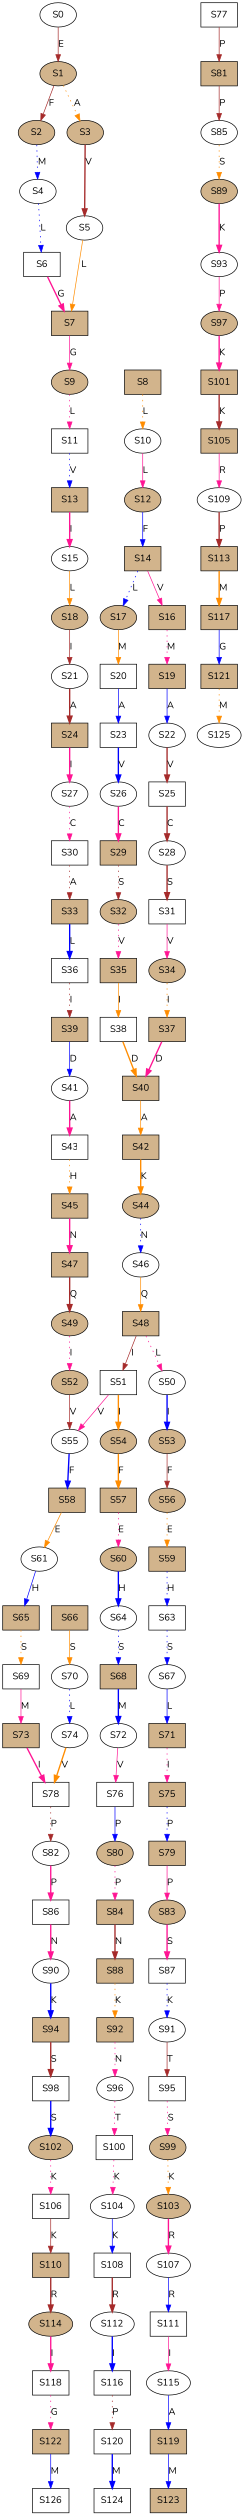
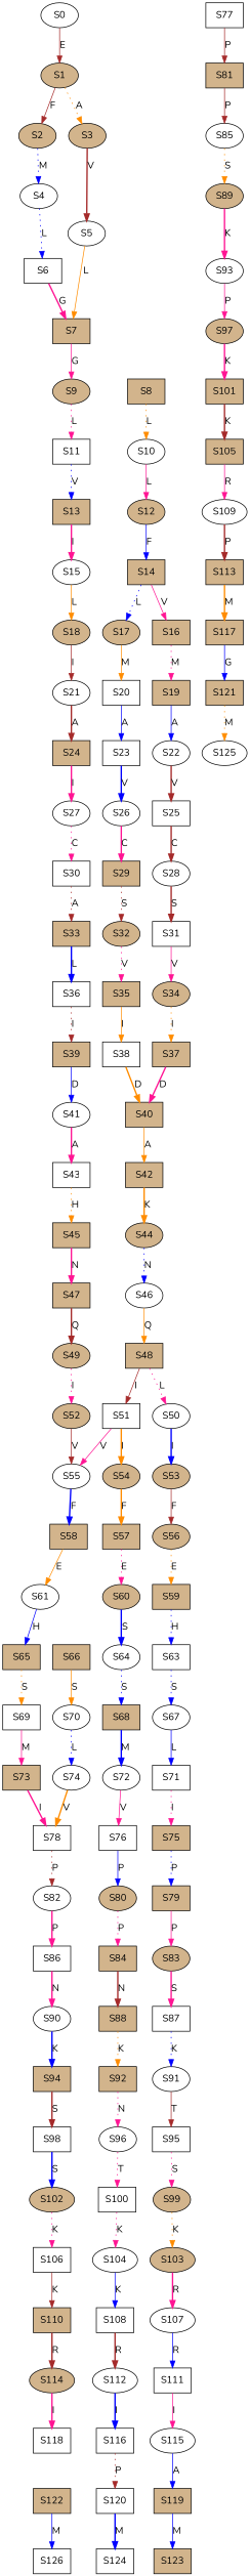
  strict digraph {
    fontname=Nunito
    node [fillcolor=tan fontname=Nunito shape=box style=filled]
    edge [color=deeppink fontname=Nunito style=bold]
    S0 [fillcolor=white shape=ellipse]
    S1 [shape=ellipse]
    S2 [shape=ellipse]
    S3 [shape=ellipse]
    S4 [fillcolor=white shape=ellipse]
    S5 [fillcolor=white shape=ellipse]
    S6 [fillcolor=white]
    S7
    S9 [shape=ellipse]
    S10 [fillcolor=white shape=ellipse]
    S8
    S11 [fillcolor=white]
    S12 [shape=ellipse]
    S13
    S14
    S15 [fillcolor=white shape=ellipse]
    S16
    S17 [shape=ellipse]
    S18 [shape=ellipse]
    S19
    S20 [fillcolor=white]
    S21 [fillcolor=white shape=ellipse]
    S22 [fillcolor=white shape=ellipse]
    S23 [fillcolor=white]
    S24
    S25 [fillcolor=white]
    S26 [fillcolor=white shape=ellipse]
    S27 [fillcolor=white shape=ellipse]
    S28 [fillcolor=white shape=ellipse]
    S29
    S30 [fillcolor=white]
    S31 [fillcolor=white]
    S32 [shape=ellipse]
    S33
    S34 [shape=ellipse]
    S35
    S36 [fillcolor=white]
    S37
    S38 [fillcolor=white]
    S39
    S40
    S41 [fillcolor=white shape=ellipse]
    S42
    S43 [fillcolor=white]
    S44 [shape=ellipse]
    S45
    S46 [fillcolor=white shape=ellipse]
    S47
    S48
    S49 [shape=ellipse]
    S50 [fillcolor=white shape=ellipse]
    S51 [fillcolor=white]
    S52 [shape=ellipse]
    S53 [shape=ellipse]
    S54 [shape=ellipse]
    S55 [fillcolor=white shape=ellipse]
    S56 [shape=ellipse]
    S57
    S58
    S59
    S60 [shape=ellipse]
    S61 [fillcolor=white shape=ellipse]
    S63 [fillcolor=white]
    S64 [fillcolor=white shape=ellipse]
    S65
    S67 [fillcolor=white shape=ellipse]
    S68
    S69 [fillcolor=white]
    S70 [fillcolor=white shape=ellipse]
    S66
-   S71
+   S71 [fillcolor=white]
    S72 [fillcolor=white shape=ellipse]
    S73
    S74 [fillcolor=white shape=ellipse]
    S75
    S76 [fillcolor=white]
    S78 [fillcolor=white]
    S79
    S80 [shape=ellipse]
    S77 [fillcolor=white]
    S81
    S82 [fillcolor=white shape=ellipse]
    S83 [shape=ellipse]
    S84
    S85 [fillcolor=white shape=ellipse]
    S86 [fillcolor=white]
    S87 [fillcolor=white]
    S88
    S89 [shape=ellipse]
    S90 [fillcolor=white shape=ellipse]
    S91 [fillcolor=white shape=ellipse]
    S92
    S93 [fillcolor=white shape=ellipse]
    S94
    S95 [fillcolor=white]
    S96 [fillcolor=white shape=ellipse]
    S97 [shape=ellipse]
    S98 [fillcolor=white]
    S99 [shape=ellipse]
    S100 [fillcolor=white]
    S101
    S102 [shape=ellipse]
    S103 [shape=ellipse]
    S104 [fillcolor=white shape=ellipse]
    S105
    S106 [fillcolor=white]
    S107 [fillcolor=white shape=ellipse]
    S108 [fillcolor=white]
    S109 [fillcolor=white shape=ellipse]
    S110
    S111 [fillcolor=white]
    S112 [fillcolor=white shape=ellipse]
    S113
    S114 [shape=ellipse]
    S115 [fillcolor=white shape=ellipse]
    S116 [fillcolor=white]
    S117
    S118 [fillcolor=white]
    S119
    S120 [fillcolor=white]
    S121
    S122
    S123
    S124 [fillcolor=white]
    S125 [fillcolor=white shape=ellipse]
    S126 [fillcolor=white]
    S0 -> S1 [color=brown label=E style=solid]
    S1 -> S2 [color=brown label=F style=solid]
    S1 -> S3 [color=darkorange label=A style=dotted]
    S2 -> S4 [color=blue label=M style=dotted]
    S3 -> S5 [color=brown label=V]
    S4 -> S6 [color=blue label=L style=dotted]
    S5 -> S7 [color=darkorange label=L style=solid]
    S6 -> S7 [label=G]
    S7 -> S9 [label=G style=solid]
    S9 -> S11 [label=L style=dotted]
    S10 -> S12 [label=L style=solid]
    S8 -> S10 [color=darkorange label=L style=dotted]
    S11 -> S13 [color=blue label=V style=dotted]
    S12 -> S14 [color=blue label=F style=solid]
    S13 -> S15 [label=I]
    S14 -> S16 [label=V style=solid]
    S14 -> S17 [color=blue label=L style=dotted]
    S15 -> S18 [color=darkorange label=L style=solid]
    S16 -> S19 [label=M style=dotted]
    S17 -> S20 [color=darkorange label=M style=solid]
    S18 -> S21 [color=brown label=I style=solid]
    S19 -> S22 [color=blue label=A style=solid]
    S20 -> S23 [color=blue label=A style=solid]
    S21 -> S24 [color=brown label=A]
    S22 -> S25 [color=brown label=V]
    S23 -> S26 [color=blue label=V]
    S24 -> S27 [label=I]
    S25 -> S28 [color=brown label=C]
    S26 -> S29 [label=C]
    S27 -> S30 [label=C style=dotted]
    S28 -> S31 [color=brown label=S]
    S29 -> S32 [color=brown label=S style=dotted]
    S30 -> S33 [color=brown label=A style=dotted]
    S31 -> S34 [label=V style=solid]
    S32 -> S35 [label=V style=dotted]
    S33 -> S36 [color=blue label=L]
    S34 -> S37 [color=darkorange label=I style=dotted]
    S35 -> S38 [color=darkorange label=I style=solid]
    S36 -> S39 [color=brown label=I style=dotted]
    S37 -> S40 [label=D]
    S38 -> S40 [color=darkorange label=D]
    S39 -> S41 [color=blue label=D style=solid]
    S40 -> S42 [color=darkorange label=A style=solid]
    S41 -> S43 [label=A]
    S42 -> S44 [color=darkorange label=K]
    S43 -> S45 [color=darkorange label=H style=dotted]
    S44 -> S46 [color=blue label=N style=dotted]
    S45 -> S47 [label=N]
    S46 -> S48 [color=darkorange label=Q style=solid]
    S47 -> S49 [color=brown label=Q]
    S48 -> S50 [label=L style=dotted]
    S48 -> S51 [color=brown label=I style=solid]
    S49 -> S52 [label=I style=dotted]
    S50 -> S53 [color=blue label=I]
    S51 -> S54 [color=darkorange label=I]
    S51 -> S55 [label=V style=solid]
    S52 -> S55 [color=brown label=V style=solid]
    S53 -> S56 [color=brown label=F style=solid]
    S54 -> S57 [color=darkorange label=F]
    S55 -> S58 [color=blue label=F]
    S56 -> S59 [color=darkorange label=E style=dotted]
    S57 -> S60 [label=E style=dotted]
    S58 -> S61 [color=darkorange label=E style=solid]
    S59 -> S63 [color=blue label=H style=dotted]
-   S60 -> S64 [color=blue label=H]
+   S60 -> S64 [color=blue label=S]
    S61 -> S65 [color=blue label=H style=solid]
    S63 -> S67 [color=blue label=S style=dotted]
    S64 -> S68 [color=blue label=S style=dotted]
    S65 -> S69 [color=darkorange label=S style=dotted]
    S67 -> S71 [color=blue label=L style=solid]
    S68 -> S72 [color=blue label=M]
    S69 -> S73 [label=M style=solid]
    S70 -> S74 [color=blue label=L style=dotted]
    S66 -> S70 [color=darkorange label=S style=solid]
    S71 -> S75 [label=I style=dotted]
    S72 -> S76 [label=V style=solid]
    S73 -> S78 [label=I]
    S74 -> S78 [color=darkorange label=V]
    S75 -> S79 [color=blue label=P style=dotted]
    S76 -> S80 [color=blue label=P style=solid]
    S78 -> S82 [color=brown label=P style=dotted]
    S79 -> S83 [label=P style=solid]
    S80 -> S84 [label=P style=dotted]
    S77 -> S81 [color=brown label=P style=solid]
    S81 -> S85 [color=brown label=P style=solid]
    S82 -> S86 [label=P]
    S83 -> S87 [label=S]
    S84 -> S88 [color=brown label=N]
    S85 -> S89 [color=darkorange label=S style=dotted]
    S86 -> S90 [label=N]
    S87 -> S91 [color=blue label=K style=dotted]
    S88 -> S92 [color=darkorange label=K style=dotted]
    S89 -> S93 [label=K]
    S90 -> S94 [color=blue label=K]
    S91 -> S95 [color=brown label=T style=solid]
    S92 -> S96 [label=N style=dotted]
    S93 -> S97 [label=P style=solid]
    S94 -> S98 [color=brown label=S]
    S95 -> S99 [label=S style=dotted]
    S96 -> S100 [label=T style=dotted]
    S97 -> S101 [label=K]
    S98 -> S102 [color=blue label=S]
    S99 -> S103 [color=darkorange label=K style=dotted]
    S100 -> S104 [label=K style=dotted]
    S101 -> S105 [color=brown label=K]
    S102 -> S106 [label=K style=dotted]
    S103 -> S107 [label=R]
    S104 -> S108 [color=blue label=K style=solid]
    S105 -> S109 [label=R style=solid]
    S106 -> S110 [color=brown label=K style=solid]
    S107 -> S111 [color=blue label=R style=solid]
    S108 -> S112 [color=brown label=R]
    S109 -> S113 [color=brown label=P]
    S110 -> S114 [color=brown label=R]
    S111 -> S115 [label=I style=solid]
    S112 -> S116 [color=blue label=I]
    S113 -> S117 [color=darkorange label=M]
    S114 -> S118 [label=I]
    S115 -> S119 [color=blue label=A style=solid]
    S116 -> S120 [color=brown label=P style=dotted]
    S117 -> S121 [color=blue label=G style=solid]
-   S118 -> S122 [label=G style=dotted]
    S119 -> S123 [color=blue label=M style=solid]
    S120 -> S124 [color=blue label=M]
    S121 -> S125 [color=darkorange label=M style=dotted]
    S122 -> S126 [color=blue label=M style=solid]
  }
